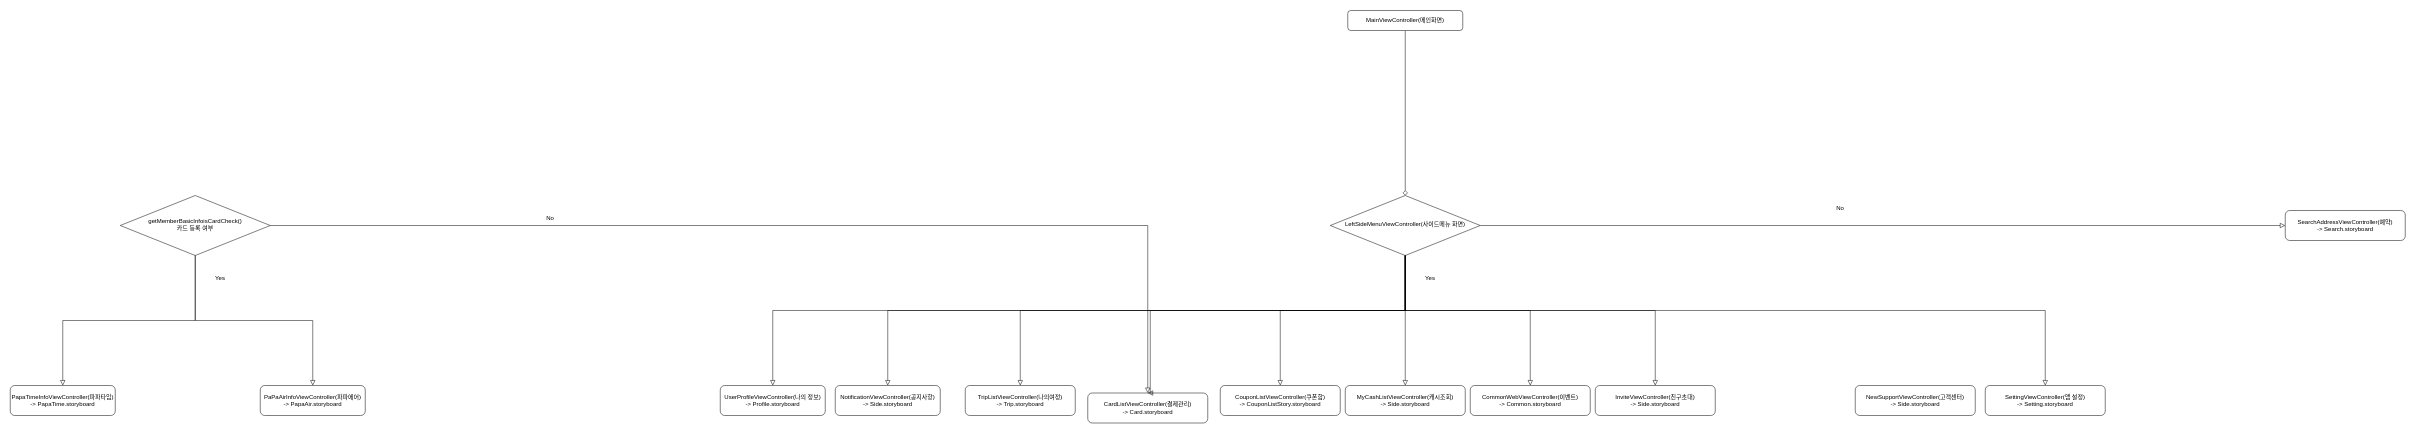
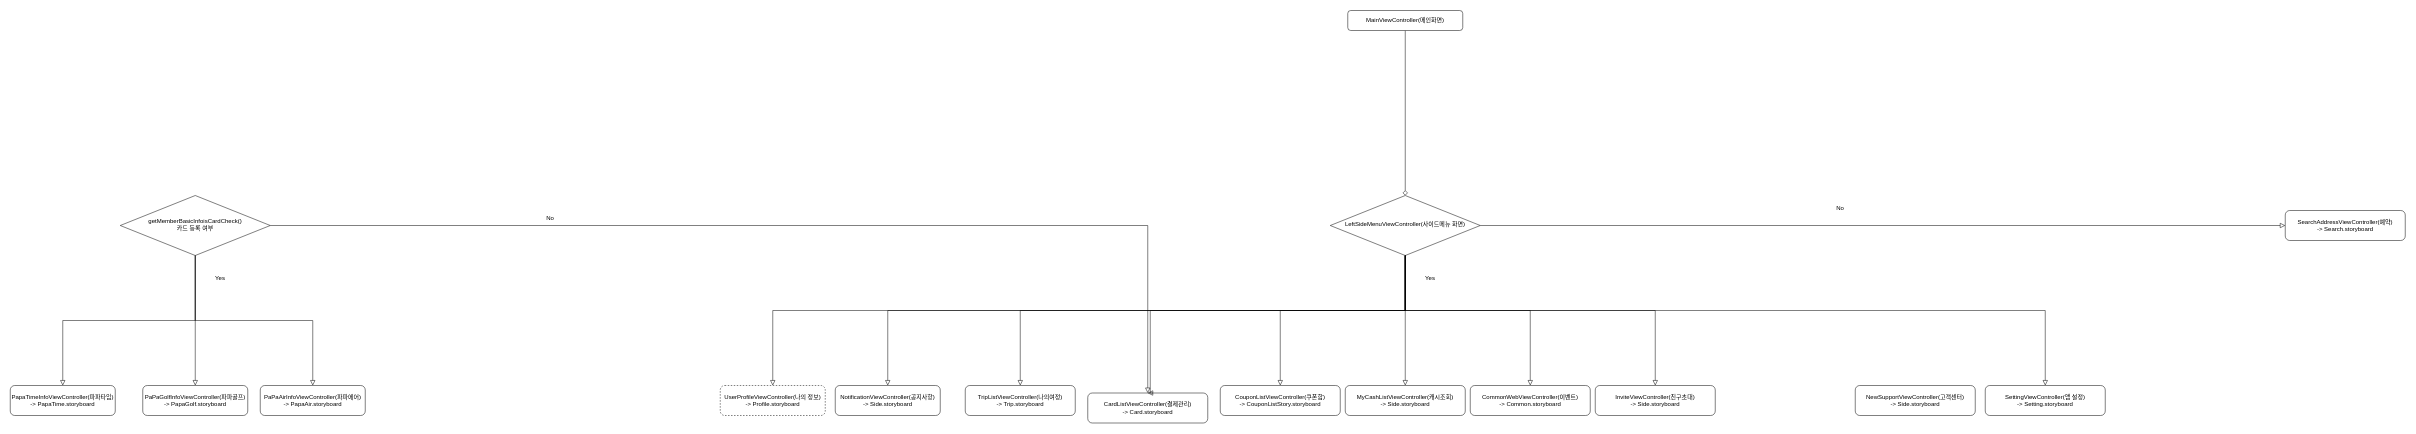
  <mxCell id="0" />
  <mxCell id="1" parent="0" />
  <mxCell id="2" value="" style="rounded=0;html=1;jettySize=auto;orthogonalLoop=1;fontSize=11;endArrow=diamond;endFill=0;endSize=8;strokeWidth=1;shadow=0;labelBackgroundColor=none;edgeStyle=orthogonalEdgeStyle;" parent="1" source="3" target="5" edge="1"><mxGeometry relative="1" as="geometry" /></mxCell>
  <mxCell id="3" value="MainViewController(메인화면)" style="rounded=1;whiteSpace=wrap;html=1;fontSize=12;glass=0;strokeWidth=1;shadow=0;" parent="1" vertex="1"><mxGeometry x="2695" y="20" width="230" height="40" as="geometry" /></mxCell>
  <mxCell id="4" value="" style="rounded=0;html=1;jettySize=auto;orthogonalLoop=1;fontSize=11;endArrow=block;endFill=0;endSize=8;strokeWidth=1;shadow=0;labelBackgroundColor=none;edgeStyle=orthogonalEdgeStyle;entryX=0.5;entryY=0;entryDx=0;entryDy=0;" parent="1" source="5" target="7" edge="1"><mxGeometry x="0.01" y="20" relative="1" as="geometry"><mxPoint as="offset" /><Array as="points"><mxPoint x="2810" y="620" /><mxPoint x="1775" y="620" /></Array></mxGeometry></mxCell>
  <mxCell id="5" value="LeftSideMenuViewController(사이드메뉴 화면)" style="rhombus;whiteSpace=wrap;html=1;shadow=0;fontFamily=Helvetica;fontSize=12;align=center;strokeWidth=1;spacing=6;spacingTop=-4;" parent="1" vertex="1"><mxGeometry x="2660" y="390" width="300" height="120" as="geometry" /></mxCell>
  <mxCell id="6" value="" style="rounded=0;html=1;jettySize=auto;orthogonalLoop=1;fontSize=11;endArrow=block;endFill=0;endSize=8;strokeWidth=1;shadow=0;labelBackgroundColor=none;edgeStyle=orthogonalEdgeStyle;exitX=0.5;exitY=1;exitDx=0;exitDy=0;entryX=0.5;entryY=0;entryDx=0;entryDy=0;" edge="1" parent="1" source="5" target="8"><mxGeometry y="20" relative="1" as="geometry"><mxPoint as="offset" /><mxPoint x="2820" y="310" as="sourcePoint" /><mxPoint x="2950" y="390" as="targetPoint" /><Array as="points"><mxPoint x="2810" y="620" /><mxPoint x="2040" y="620" /></Array></mxGeometry></mxCell>
  <mxCell id="7" value="&lt;span style=&quot;&quot;&gt;NotificationViewController(공지사항)&lt;br&gt;-&amp;gt; Side.storyboard&lt;br&gt;&lt;/span&gt;" style="rounded=1;whiteSpace=wrap;html=1;" vertex="1" parent="1"><mxGeometry x="1670" y="770" width="210" height="60" as="geometry" /></mxCell>
  <mxCell id="8" value="&lt;span style=&quot;&quot;&gt;TripListViewController(나의여정)&lt;br&gt;-&amp;gt; Trip.storyboard&lt;br&gt;&lt;/span&gt;" style="rounded=1;whiteSpace=wrap;html=1;" vertex="1" parent="1"><mxGeometry x="1930" y="770" width="220" height="60" as="geometry" /></mxCell>
  <mxCell id="9" value="CardListViewController(결제관리)&lt;br&gt;-&amp;gt; Card.storyboard" style="rounded=1;whiteSpace=wrap;html=1;" vertex="1" parent="1"><mxGeometry x="2175" y="785" width="240" height="60" as="geometry" /></mxCell>
  <mxCell id="10" value="" style="rounded=0;html=1;jettySize=auto;orthogonalLoop=1;fontSize=11;endArrow=block;endFill=0;endSize=8;strokeWidth=1;shadow=0;labelBackgroundColor=none;edgeStyle=orthogonalEdgeStyle;entryX=0.5;entryY=0;entryDx=0;entryDy=0;exitX=0.5;exitY=1;exitDx=0;exitDy=0;" edge="1" parent="1" source="5" target="9"><mxGeometry y="20" relative="1" as="geometry"><mxPoint as="offset" /><mxPoint x="2860" y="330" as="sourcePoint" /><mxPoint x="2050" y="780" as="targetPoint" /><Array as="points"><mxPoint x="2810" y="620" /><mxPoint x="2300" y="620" /></Array></mxGeometry></mxCell>
  <mxCell id="11" value="" style="rounded=0;html=1;jettySize=auto;orthogonalLoop=1;fontSize=11;endArrow=block;endFill=0;endSize=8;strokeWidth=1;shadow=0;labelBackgroundColor=none;edgeStyle=orthogonalEdgeStyle;entryX=0.5;entryY=0;entryDx=0;entryDy=0;exitX=0.5;exitY=1;exitDx=0;exitDy=0;" edge="1" parent="1" source="5" target="12"><mxGeometry y="20" relative="1" as="geometry"><mxPoint as="offset" /><mxPoint x="2820" y="310" as="sourcePoint" /><mxPoint x="2370" y="780" as="targetPoint" /><Array as="points"><mxPoint x="2810" y="620" /><mxPoint x="2560" y="620" /></Array></mxGeometry></mxCell>
  <mxCell id="12" value="CouponListViewController(쿠폰함)&lt;br&gt;-&amp;gt; CouponListStory.storyboard" style="rounded=1;whiteSpace=wrap;html=1;" vertex="1" parent="1"><mxGeometry x="2440" y="770" width="240" height="60" as="geometry" /></mxCell>
  <mxCell id="13" value="MyCashListViewController(캐시조회)&lt;br&gt;-&amp;gt; Side.storyboard" style="rounded=1;whiteSpace=wrap;html=1;" vertex="1" parent="1"><mxGeometry x="2690" y="770" width="240" height="60" as="geometry" /></mxCell>
  <mxCell id="14" value="" style="rounded=0;html=1;jettySize=auto;orthogonalLoop=1;fontSize=11;endArrow=block;endFill=0;endSize=8;strokeWidth=1;shadow=0;labelBackgroundColor=none;edgeStyle=orthogonalEdgeStyle;entryX=0.5;entryY=0;entryDx=0;entryDy=0;exitX=0.5;exitY=1;exitDx=0;exitDy=0;" edge="1" parent="1" source="5" target="13"><mxGeometry y="20" relative="1" as="geometry"><mxPoint as="offset" /><mxPoint x="2820" y="310" as="sourcePoint" /><mxPoint x="2570" y="780" as="targetPoint" /><Array as="points"><mxPoint x="2810" y="770" /></Array></mxGeometry></mxCell>
  <mxCell id="15" value="CommonWebViewController(이벤트)&lt;br&gt;-&amp;gt; Common.storyboard" style="rounded=1;whiteSpace=wrap;html=1;" vertex="1" parent="1"><mxGeometry x="2940" y="770" width="240" height="60" as="geometry" /></mxCell>
  <mxCell id="16" value="" style="rounded=0;html=1;jettySize=auto;orthogonalLoop=1;fontSize=11;endArrow=block;endFill=0;endSize=8;strokeWidth=1;shadow=0;labelBackgroundColor=none;edgeStyle=orthogonalEdgeStyle;entryX=0.5;entryY=0;entryDx=0;entryDy=0;exitX=0.5;exitY=1;exitDx=0;exitDy=0;" edge="1" parent="1" source="5" target="15"><mxGeometry y="20" relative="1" as="geometry"><mxPoint as="offset" /><mxPoint x="2820" y="310" as="sourcePoint" /><mxPoint x="2820" y="780" as="targetPoint" /><Array as="points"><mxPoint x="2810" y="620" /><mxPoint x="3060" y="620" /></Array></mxGeometry></mxCell>
  <mxCell id="17" value="InviteViewController(친구초대)&lt;br&gt;-&amp;gt; Side.storyboard" style="rounded=1;whiteSpace=wrap;html=1;" vertex="1" parent="1"><mxGeometry x="3190" y="770" width="240" height="60" as="geometry" /></mxCell>
  <mxCell id="18" value="" style="rounded=0;html=1;jettySize=auto;orthogonalLoop=1;fontSize=11;endArrow=block;endFill=0;endSize=8;strokeWidth=1;shadow=0;labelBackgroundColor=none;edgeStyle=orthogonalEdgeStyle;entryX=0.5;entryY=0;entryDx=0;entryDy=0;exitX=0.5;exitY=1;exitDx=0;exitDy=0;" edge="1" parent="1" source="5" target="17"><mxGeometry y="20" relative="1" as="geometry"><mxPoint as="offset" /><mxPoint x="2820" y="310" as="sourcePoint" /><mxPoint x="3070" y="780" as="targetPoint" /><Array as="points"><mxPoint x="2810" y="620" /><mxPoint x="3310" y="620" /></Array></mxGeometry></mxCell>
  <mxCell id="19" value="NewSupportViewController(고객센터)&lt;br&gt;-&amp;gt; Side.storyboard" style="rounded=1;whiteSpace=wrap;html=1;" vertex="1" parent="1"><mxGeometry x="3710" y="770" width="240" height="60" as="geometry" /></mxCell>
  <mxCell id="20" value="SettingViewController(앱 설정)&lt;br&gt;-&amp;gt; Setting.storyboard" style="rounded=1;whiteSpace=wrap;html=1;" vertex="1" parent="1"><mxGeometry x="3970" y="770" width="240" height="60" as="geometry" /></mxCell>
  <mxCell id="21" value="" style="rounded=0;html=1;jettySize=auto;orthogonalLoop=1;fontSize=11;endArrow=block;endFill=0;endSize=8;strokeWidth=1;shadow=0;labelBackgroundColor=none;edgeStyle=orthogonalEdgeStyle;entryX=0.5;entryY=0;entryDx=0;entryDy=0;exitX=0.5;exitY=1;exitDx=0;exitDy=0;" edge="1" parent="1" source="5" target="20"><mxGeometry y="20" relative="1" as="geometry"><mxPoint as="offset" /><mxPoint x="2820" y="310" as="sourcePoint" /><mxPoint x="3840" y="780" as="targetPoint" /><Array as="points"><mxPoint x="2810" y="620" /><mxPoint x="4090" y="620" /></Array></mxGeometry></mxCell>
- <mxCell id="22" value="&lt;span style=&quot;&quot;&gt;UserProfileViewController(나의 정보)&lt;br&gt;-&amp;gt; Profile.storyboard&lt;br&gt;&lt;/span&gt;" style="rounded=1;whiteSpace=wrap;html=1;" vertex="1" parent="1"><mxGeometry x="1440" y="770" width="210" height="60" as="geometry" /></mxCell>
+ <mxCell id="22" value="&lt;span style=&quot;&quot;&gt;UserProfileViewController(나의 정보)&lt;br&gt;-&amp;gt; Profile.storyboard&lt;br&gt;&lt;/span&gt;" style="rounded=1;whiteSpace=wrap;html=1;dashed=1;" vertex="1" parent="1"><mxGeometry x="1440" y="770" width="210" height="60" as="geometry" /></mxCell>
  <mxCell id="23" value="" style="rounded=0;html=1;jettySize=auto;orthogonalLoop=1;fontSize=11;endArrow=block;endFill=0;endSize=8;strokeWidth=1;shadow=0;labelBackgroundColor=none;edgeStyle=orthogonalEdgeStyle;entryX=0.5;entryY=0;entryDx=0;entryDy=0;exitX=0.5;exitY=1;exitDx=0;exitDy=0;" edge="1" parent="1" source="5" target="22"><mxGeometry x="0.01" y="20" relative="1" as="geometry"><mxPoint as="offset" /><mxPoint x="2860" y="390" as="sourcePoint" /><mxPoint x="1785" y="780" as="targetPoint" /><Array as="points"><mxPoint x="2810" y="620" /><mxPoint x="1545" y="620" /></Array></mxGeometry></mxCell>
  <mxCell id="24" value="getMemberBasicInfoisCardCheck()&lt;br&gt;카드 등록 여부" style="rhombus;whiteSpace=wrap;html=1;shadow=0;fontFamily=Helvetica;fontSize=12;align=center;strokeWidth=1;spacing=6;spacingTop=-4;" vertex="1" parent="1"><mxGeometry x="240" y="390" width="300" height="120" as="geometry" /></mxCell>
  <mxCell id="25" value="No" style="text;html=1;strokeColor=none;fillColor=none;align=center;verticalAlign=middle;whiteSpace=wrap;rounded=0;" vertex="1" parent="1"><mxGeometry x="1070" y="420" width="60" height="30" as="geometry" /></mxCell>
  <mxCell id="26" value="&lt;span style=&quot;&quot;&gt;PapaTimeInfoViewController(파파타임)&lt;br&gt;-&amp;gt; PapaTime.storyboard&lt;br&gt;&lt;/span&gt;" style="rounded=1;whiteSpace=wrap;html=1;" vertex="1" parent="1"><mxGeometry x="20" y="770" width="210" height="60" as="geometry" /></mxCell>
+ <mxCell id="27" value="&lt;span style=&quot;&quot;&gt;PaPaGolfInfoViewController(파파골프)&lt;br&gt;-&amp;gt; PapaGolf.storyboard&lt;br&gt;&lt;/span&gt;" style="rounded=1;whiteSpace=wrap;html=1;" vertex="1" parent="1"><mxGeometry x="285" y="770" width="210" height="60" as="geometry" /></mxCell>
  <mxCell id="28" value="PaPaAirInfoViewController&lt;span style=&quot;&quot;&gt;(파파에어)&lt;br&gt;-&amp;gt; PapaAir.storyboard&lt;br&gt;&lt;/span&gt;" style="rounded=1;whiteSpace=wrap;html=1;" vertex="1" parent="1"><mxGeometry x="520" y="770" width="210" height="60" as="geometry" /></mxCell>
  <mxCell id="29" value="" style="rounded=0;html=1;jettySize=auto;orthogonalLoop=1;fontSize=11;endArrow=block;endFill=0;endSize=8;strokeWidth=1;shadow=0;labelBackgroundColor=none;edgeStyle=orthogonalEdgeStyle;exitX=0.5;exitY=1;exitDx=0;exitDy=0;entryX=0.5;entryY=0;entryDx=0;entryDy=0;" edge="1" parent="1" source="24" target="26"><mxGeometry relative="1" as="geometry"><mxPoint x="2820" y="70" as="sourcePoint" /><mxPoint x="400" y="400" as="targetPoint" /></mxGeometry></mxCell>
+ <mxCell id="30" value="" style="rounded=0;html=1;jettySize=auto;orthogonalLoop=1;fontSize=11;endArrow=block;endFill=0;endSize=8;strokeWidth=1;shadow=0;labelBackgroundColor=none;edgeStyle=orthogonalEdgeStyle;exitX=0.5;exitY=1;exitDx=0;exitDy=0;entryX=0.5;entryY=0;entryDx=0;entryDy=0;" edge="1" parent="1" source="24" target="27"><mxGeometry relative="1" as="geometry"><mxPoint x="2830" y="80" as="sourcePoint" /><mxPoint x="135" y="780" as="targetPoint" /></mxGeometry></mxCell>
  <mxCell id="31" value="" style="rounded=0;html=1;jettySize=auto;orthogonalLoop=1;fontSize=11;endArrow=block;endFill=0;endSize=8;strokeWidth=1;shadow=0;labelBackgroundColor=none;edgeStyle=orthogonalEdgeStyle;entryX=0.5;entryY=0;entryDx=0;entryDy=0;exitX=0.5;exitY=1;exitDx=0;exitDy=0;" edge="1" parent="1" source="24" target="28"><mxGeometry relative="1" as="geometry"><mxPoint x="-190" y="470" as="sourcePoint" /><mxPoint x="145" y="790" as="targetPoint" /></mxGeometry></mxCell>
  <mxCell id="32" value="Yes" style="text;html=1;strokeColor=none;fillColor=none;align=center;verticalAlign=middle;whiteSpace=wrap;rounded=0;" vertex="1" parent="1"><mxGeometry x="410" y="540" width="60" height="30" as="geometry" /></mxCell>
  <mxCell id="33" value="" style="rounded=0;html=1;jettySize=auto;orthogonalLoop=1;fontSize=11;endArrow=block;endFill=0;endSize=8;strokeWidth=1;shadow=0;labelBackgroundColor=none;edgeStyle=orthogonalEdgeStyle;entryX=0.5;entryY=0;entryDx=0;entryDy=0;exitX=1;exitY=0.5;exitDx=0;exitDy=0;" edge="1" parent="1" source="24" target="9"><mxGeometry relative="1" as="geometry"><mxPoint x="400" y="520" as="sourcePoint" /><mxPoint x="635" y="780" as="targetPoint" /></mxGeometry></mxCell>
  <mxCell id="34" value="Yes" style="text;html=1;strokeColor=none;fillColor=none;align=center;verticalAlign=middle;whiteSpace=wrap;rounded=0;" vertex="1" parent="1"><mxGeometry x="2830" y="540" width="60" height="30" as="geometry" /></mxCell>
  <mxCell id="35" value="" style="rounded=0;html=1;jettySize=auto;orthogonalLoop=1;fontSize=11;endArrow=block;endFill=0;endSize=8;strokeWidth=1;shadow=0;labelBackgroundColor=none;edgeStyle=orthogonalEdgeStyle;exitX=1;exitY=0.5;exitDx=0;exitDy=0;entryX=0;entryY=0.5;entryDx=0;entryDy=0;" edge="1" parent="1" source="5" target="36"><mxGeometry x="0.01" y="20" relative="1" as="geometry"><mxPoint as="offset" /><mxPoint x="2820" y="520" as="sourcePoint" /><mxPoint x="4520" y="440" as="targetPoint" /><Array as="points" /></mxGeometry></mxCell>
  <mxCell id="36" value="SearchAddressViewController(예약)&lt;br&gt;-&amp;gt; Search.storyboard" style="rounded=1;whiteSpace=wrap;html=1;" vertex="1" parent="1"><mxGeometry x="4570" y="420" width="240" height="60" as="geometry" /></mxCell>
  <mxCell id="37" value="No" style="text;html=1;strokeColor=none;fillColor=none;align=center;verticalAlign=middle;whiteSpace=wrap;rounded=0;" vertex="1" parent="1"><mxGeometry x="3650" y="400" width="60" height="30" as="geometry" /></mxCell>
